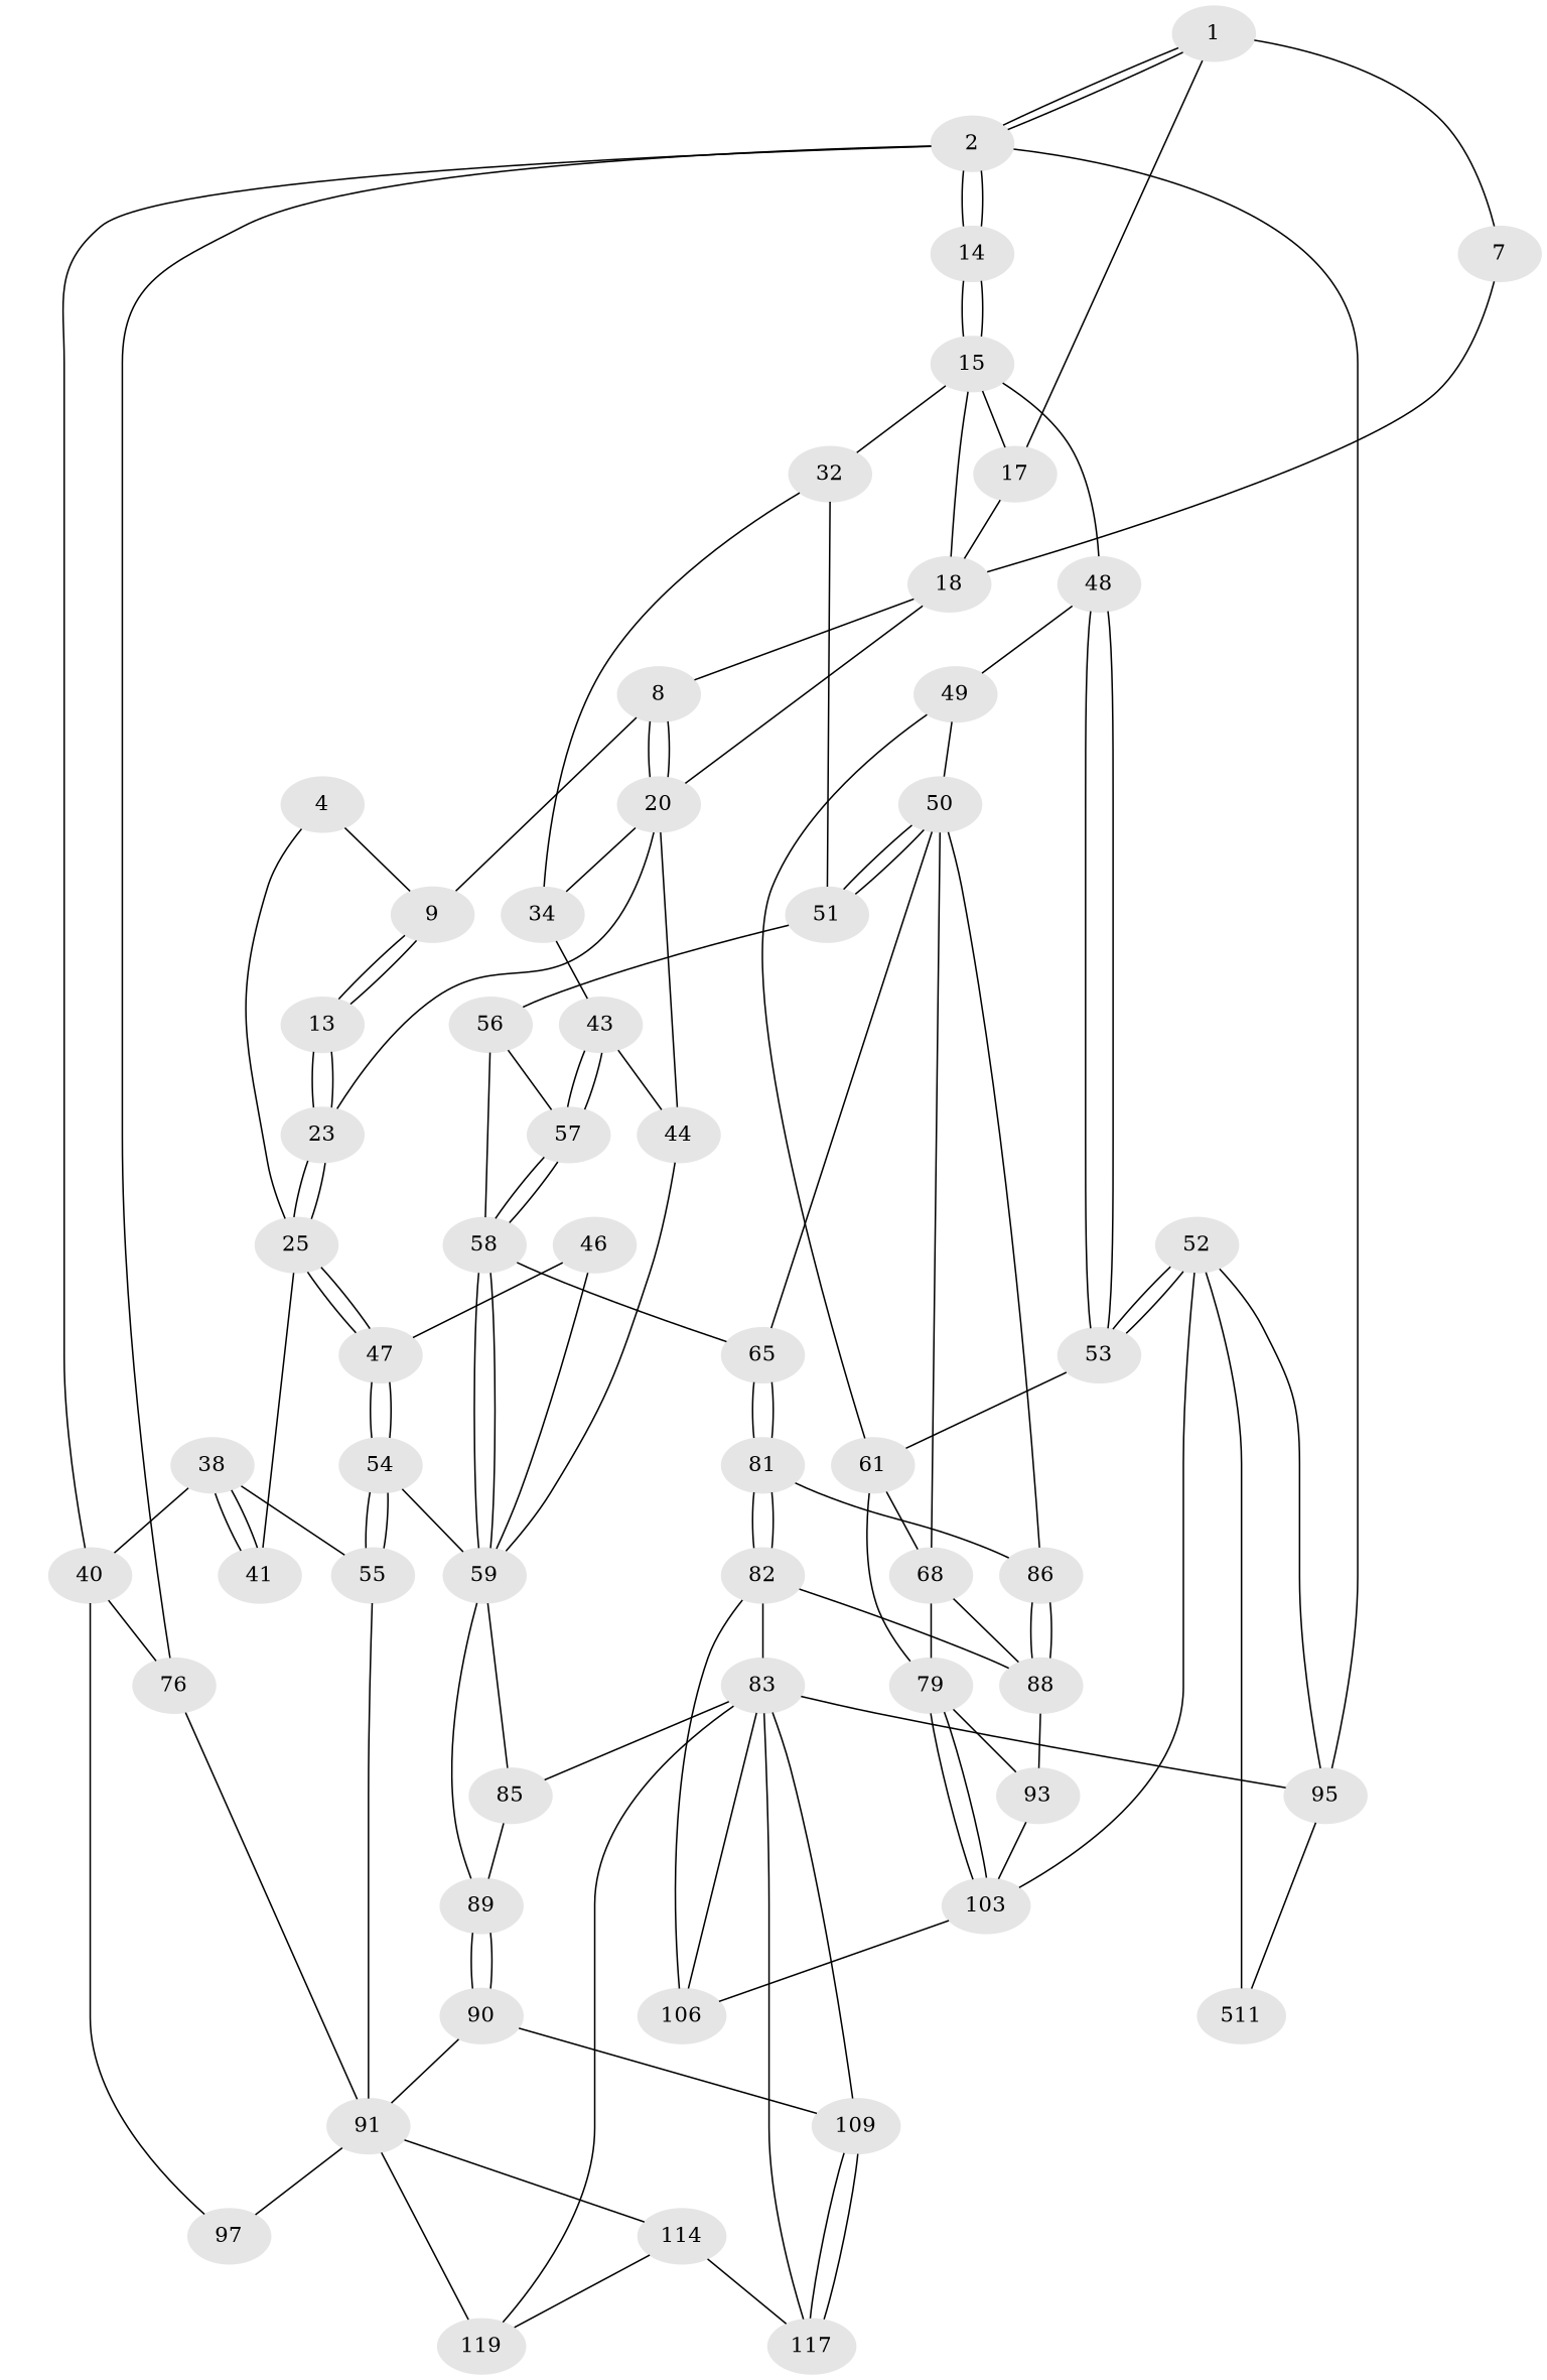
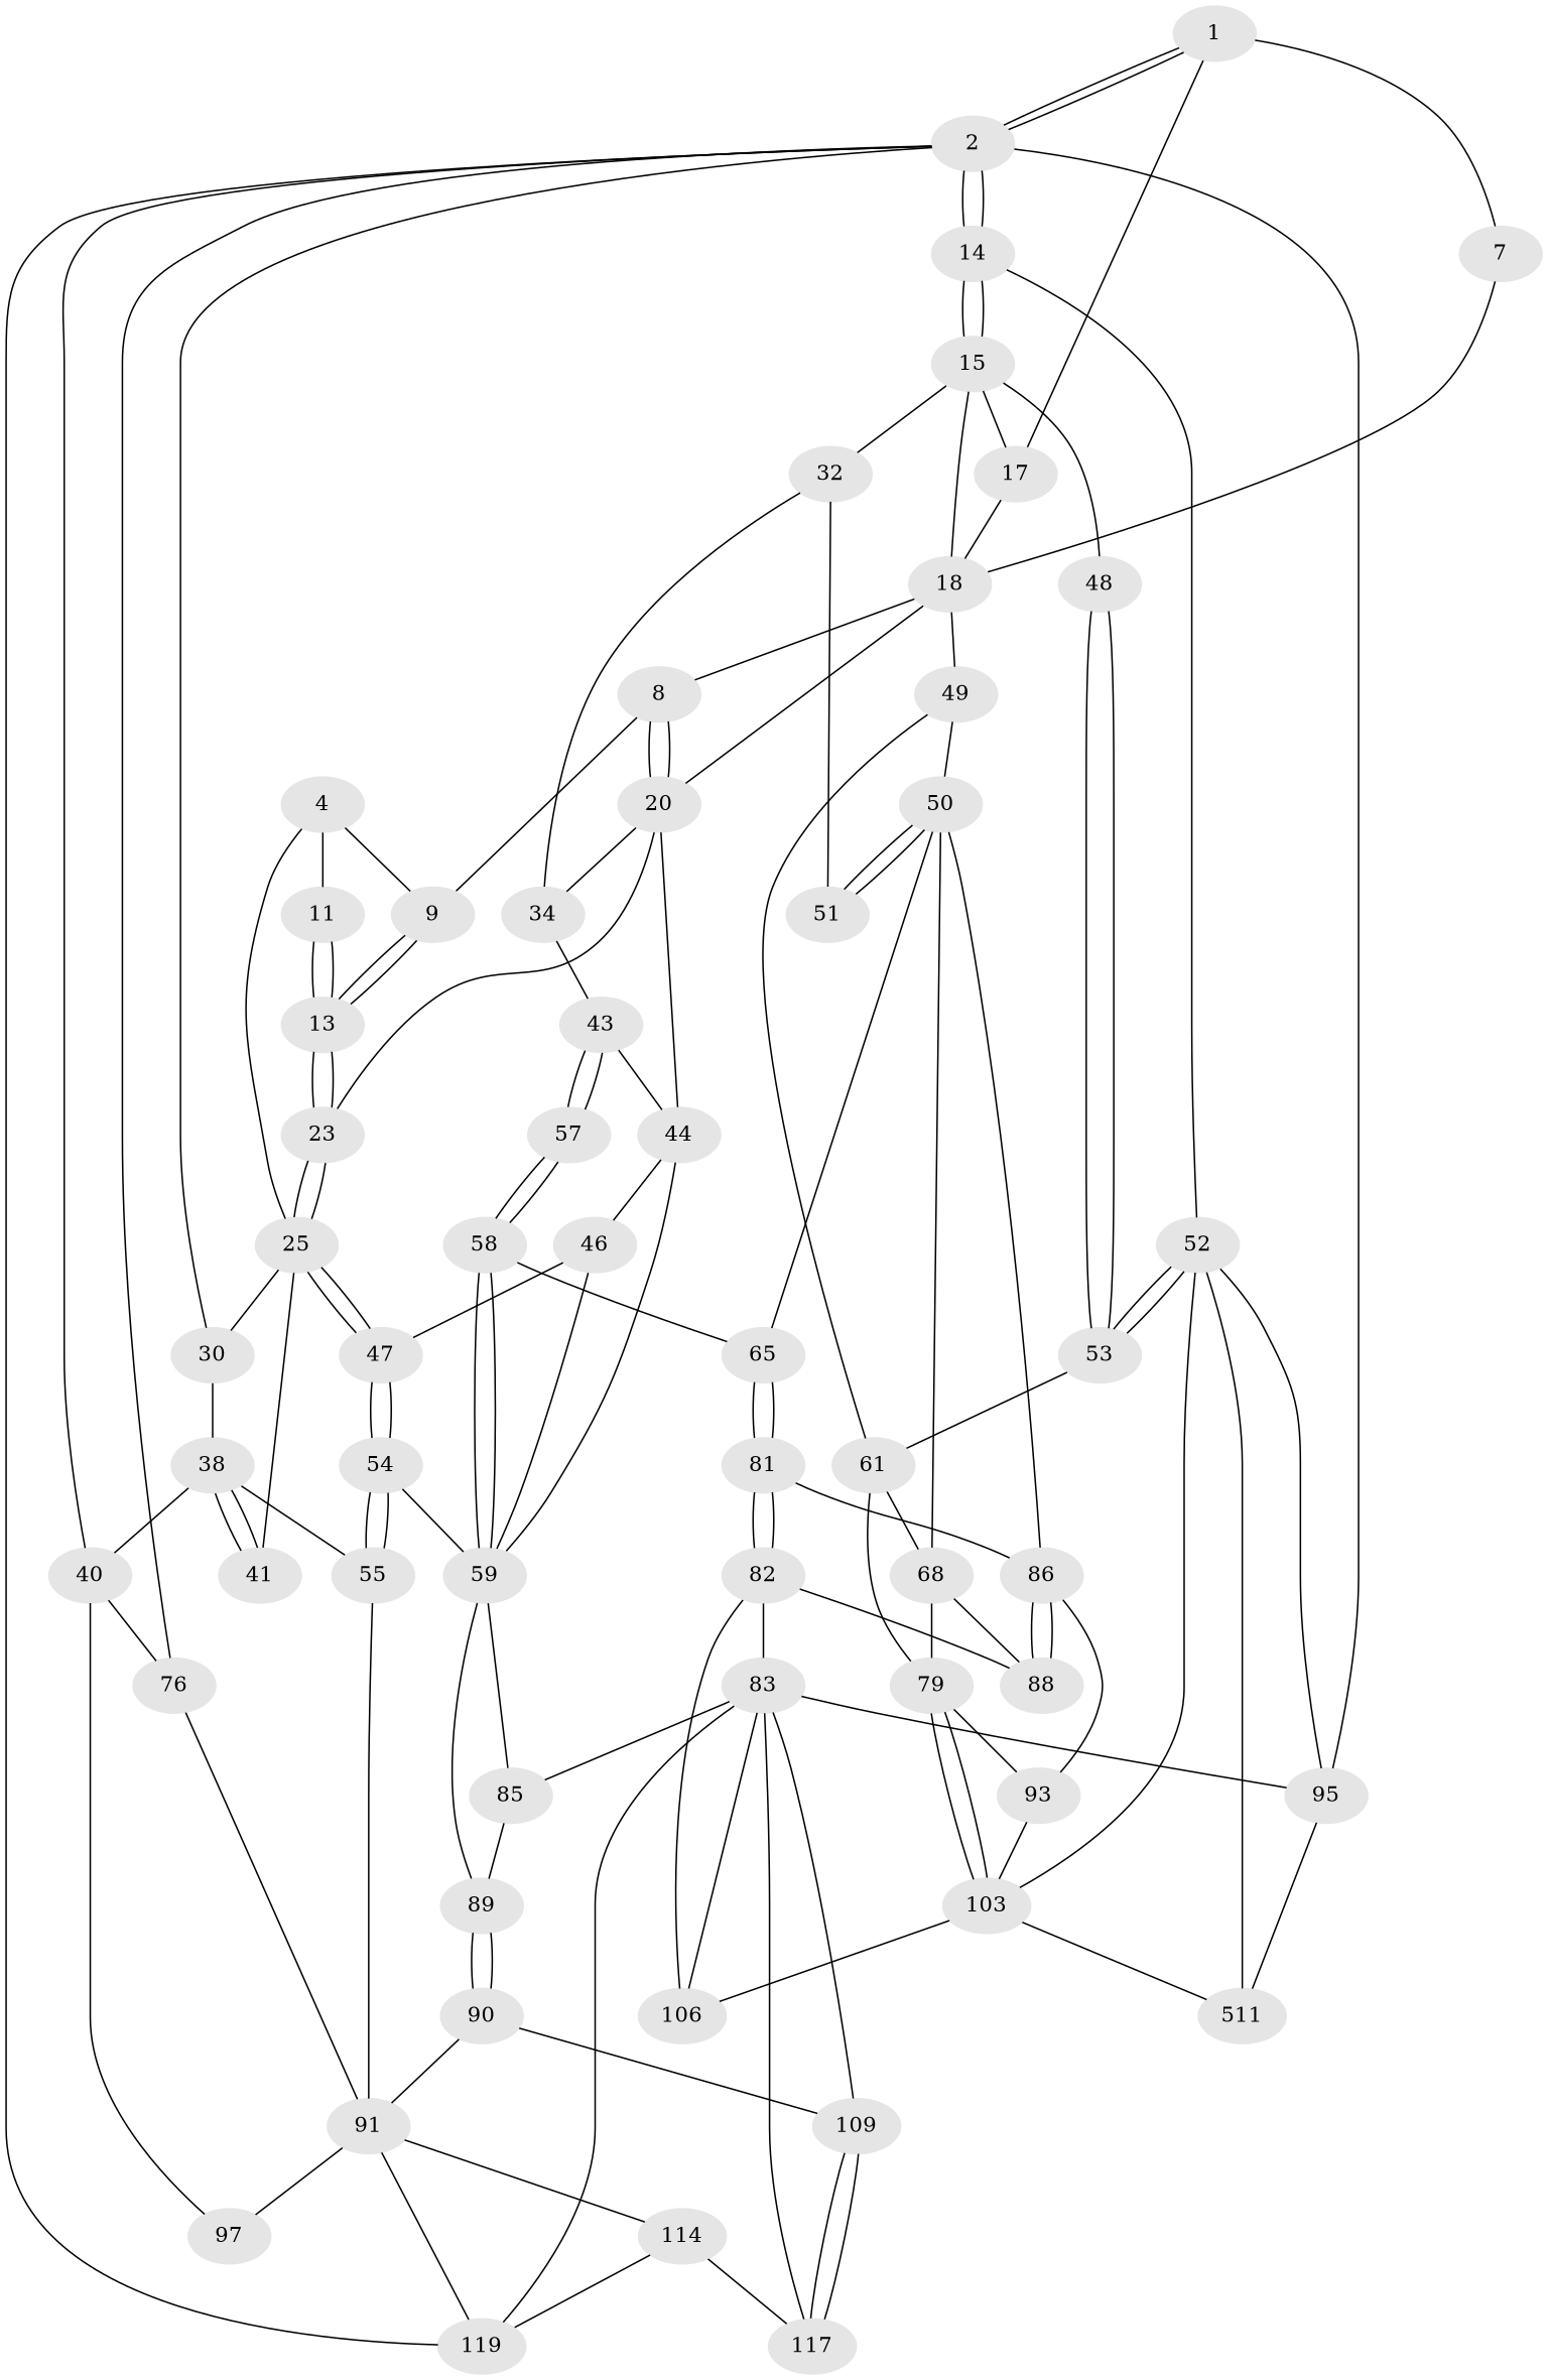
  graph {
    node [color=gray90 style=filled]
    1 [super="+6"]
    2 [super="+3"]
    7
    17
    14
+   30 [super="+37"]
    40 [super="+74"]
    76
    95 [super="+121"]
    119 [super="+120"]
    18 [super="+19"]
    4 [super="+12+5"]
    9
+   11
    25 [super="+26"]
    15 [super="+35+16"]
    52 [super="+73"]
    38 [super="+39"]
    97 [super="+99"]
    91 [super="+98+92"]
    n21 [label=511]
    13
    41
    47
    8
    20 [super="+24+21"]
    23
    34 [super="+42"]
    44 [super="+45"]
    32 [super="+33"]
    48
    53 [super="+60"]
    103 [super="+104"]
    51
    49
    43
    46
    59 [super="+66"]
    54
    55
-   56
    57
    58 [super="+63"]
    85
    89
    50 [super="+64"]
    61 [super="+78+62"]
    65
    68 [super="+69"]
    86 [super="+87"]
    79 [super="+80"]
    81
    88 [super="+94"]
    106
    114 [super="+118"]
    90 [super="+110"]
    93
    82 [super="+101"]
    83 [super="+84+107"]
    109
    117
    1 -- 2
    1 -- 2
    1 -- 7
    1 -- 17
    2 -- 14
    2 -- 14
+   2 -- 30
    2 -- 40
    2 -- 76
    2 -- 95 [weight=2]
+   2 -- 119
    7 -- 18
    17 -- 18
    14 -- 15
    14 -- 15
+   14 -- 52
+   30 -- 38
    40 -- 76
    40 -- 97 [weight=2]
    76 -- 91
    95 -- n21
    18 -- 8
    18 -- 20
    4 -- 9
+   4 -- 11 [weight=2]
    4 -- 25
    9 -- 13
    9 -- 13
+   11 -- 13
+   11 -- 13
+   25 -- 30 [weight=2]
    25 -- 41 [weight=2]
    25 -- 47
    25 -- 47
    15 -- 17
    15 -- 18
    15 -- 32 [weight=2]
    15 -- 48
    52 -- 95
    52 -- n21
    52 -- 53 [weight=2]
    52 -- 53
    52 -- 103
    38 -- 40
    38 -- 41
    38 -- 41
    38 -- 55
    91 -- 119
    91 -- 97 [weight=2]
    91 -- 114
    13 -- 23
    13 -- 23
    47 -- 54
    47 -- 54
    8 -- 9
    8 -- 20
    8 -- 20
    20 -- 23
    20 -- 34 [weight=2]
    20 -- 44
    23 -- 25
    23 -- 25
    34 -- 43
+   44 -- 46
    44 -- 59
    32 -- 34
    32 -- 51
    48 -- 53
    48 -- 53
-   48 -- 49
+   18 -- 49
    53 -- 61 [weight=2]
+   103 -- n21
    103 -- 106
-   51 -- 56
    49 -- 50
    49 -- 61
    43 -- 44
    43 -- 57
    43 -- 57
    46 -- 47
    46 -- 59
    59 -- 85
    59 -- 89
    54 -- 59
    54 -- 55
    54 -- 55
    55 -- 91
-   56 -- 57
-   56 -- 58
    57 -- 58
    57 -- 58
    58 -- 59
    58 -- 59
    58 -- 65
    85 -- 89
    89 -- 90
    89 -- 90
    50 -- 51
    50 -- 51
    50 -- 65
    50 -- 68
    50 -- 86
    61 -- 68
    61 -- 79
    65 -- 81
    65 -- 81
    68 -- 79
    68 -- 88
    86 -- 88 [weight=2]
    86 -- 88
    79 -- 103
    79 -- 103
    79 -- 93
    81 -- 86
    81 -- 82
    81 -- 82
-   88 -- 93
+   86 -- 93
    114 -- 119
    114 -- 117
    90 -- 91
    90 -- 109
    93 -- 103
    82 -- 88
    82 -- 106
    82 -- 83
    83 -- 95
    83 -- 119
    83 -- 85
    83 -- 106
    83 -- 109
    83 -- 117
    109 -- 117
    109 -- 117
  }
